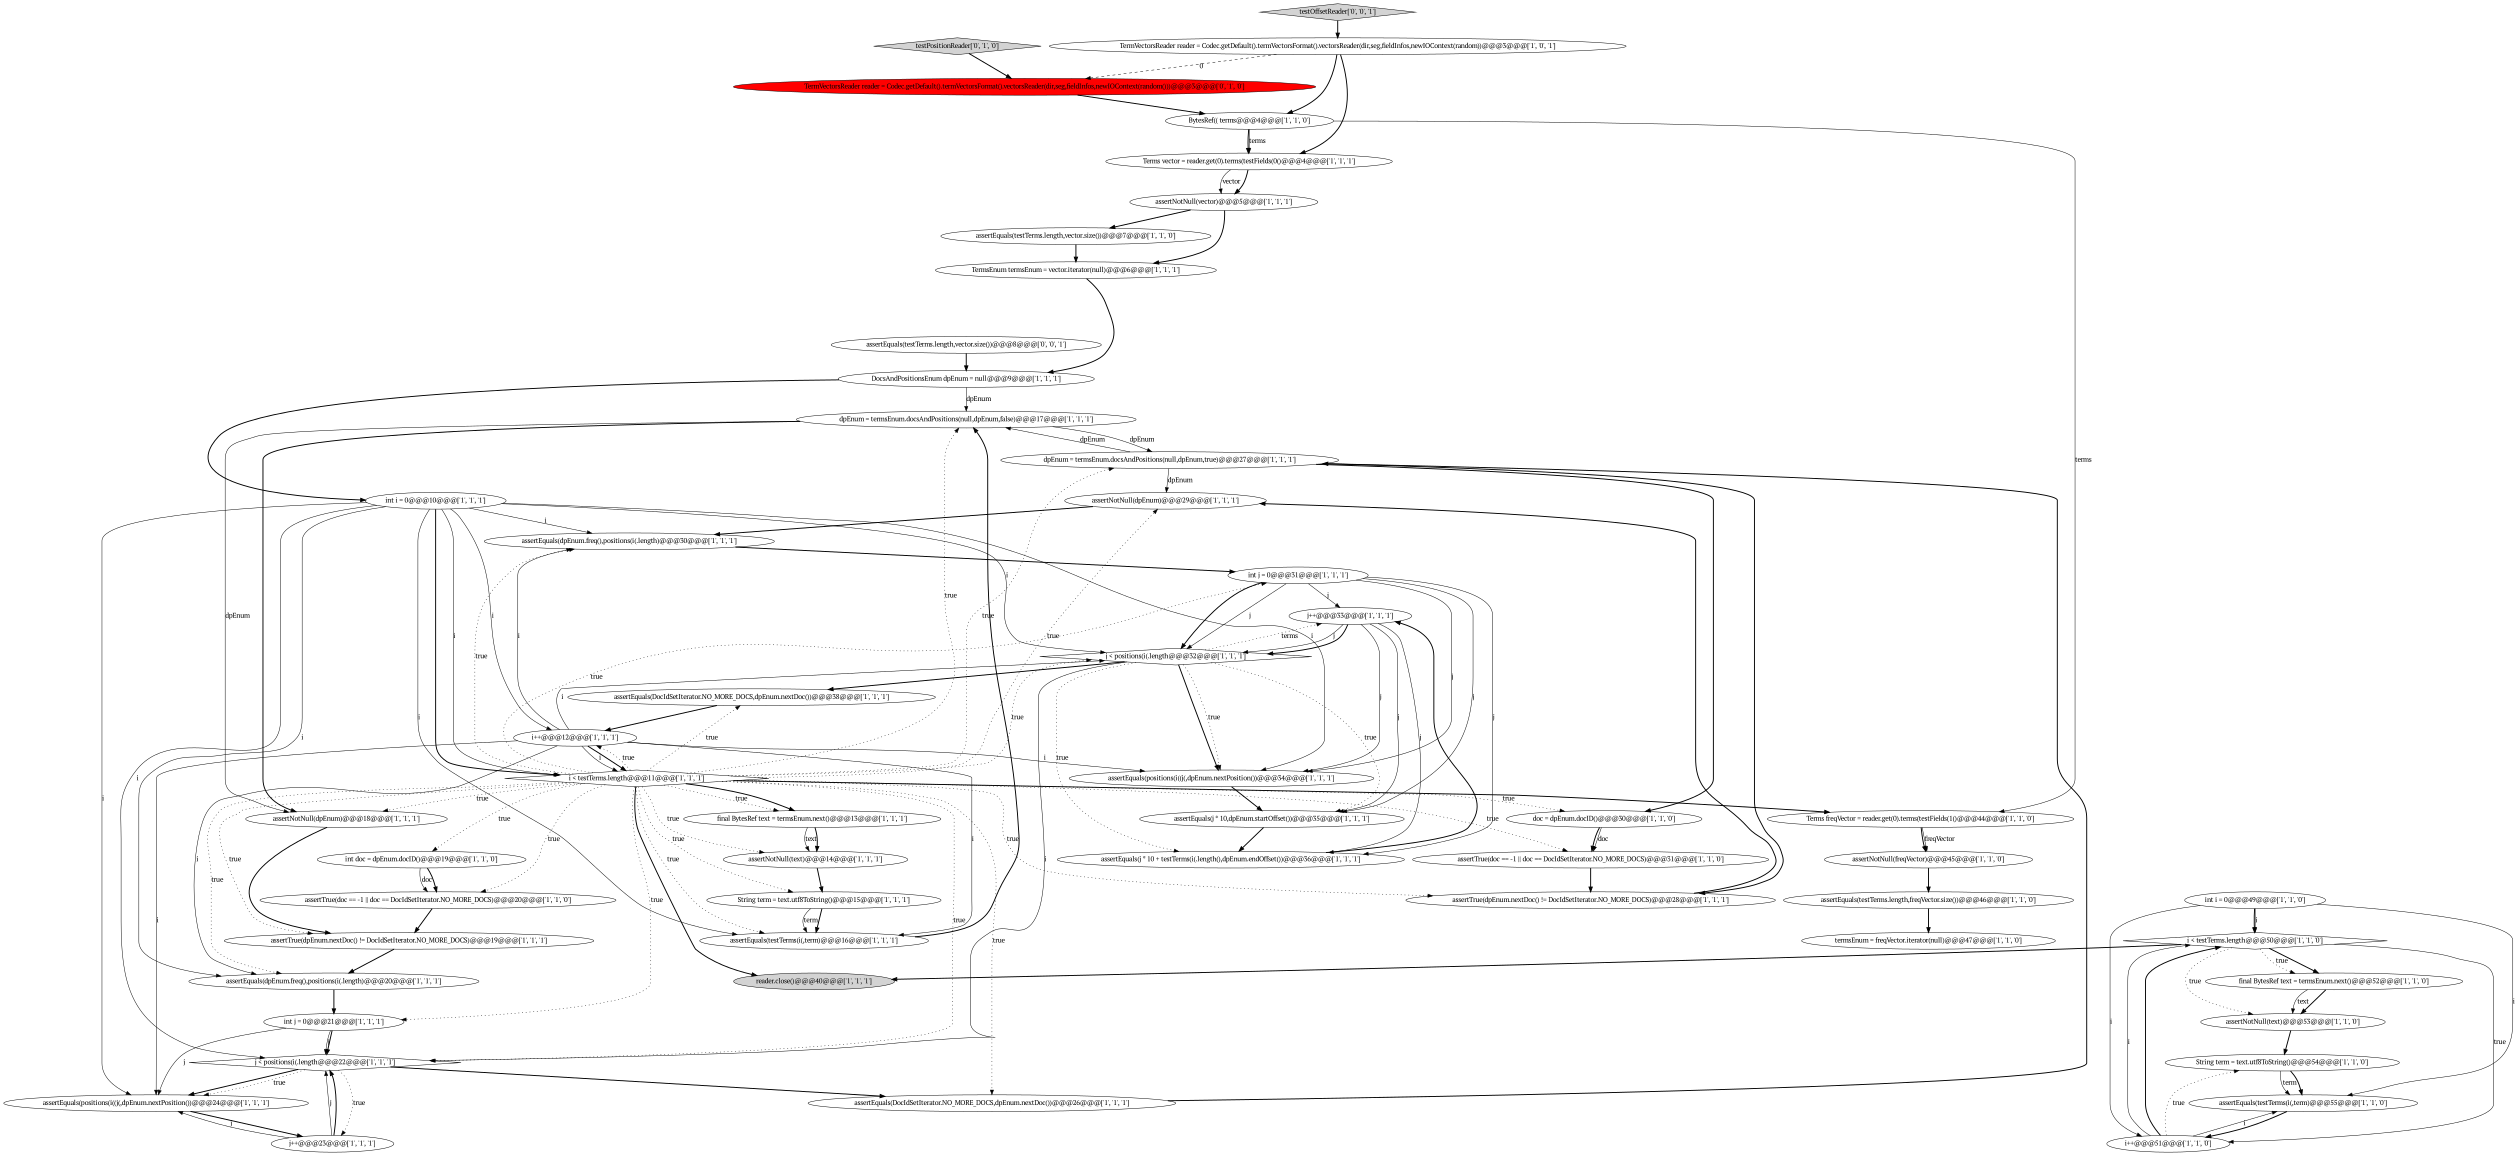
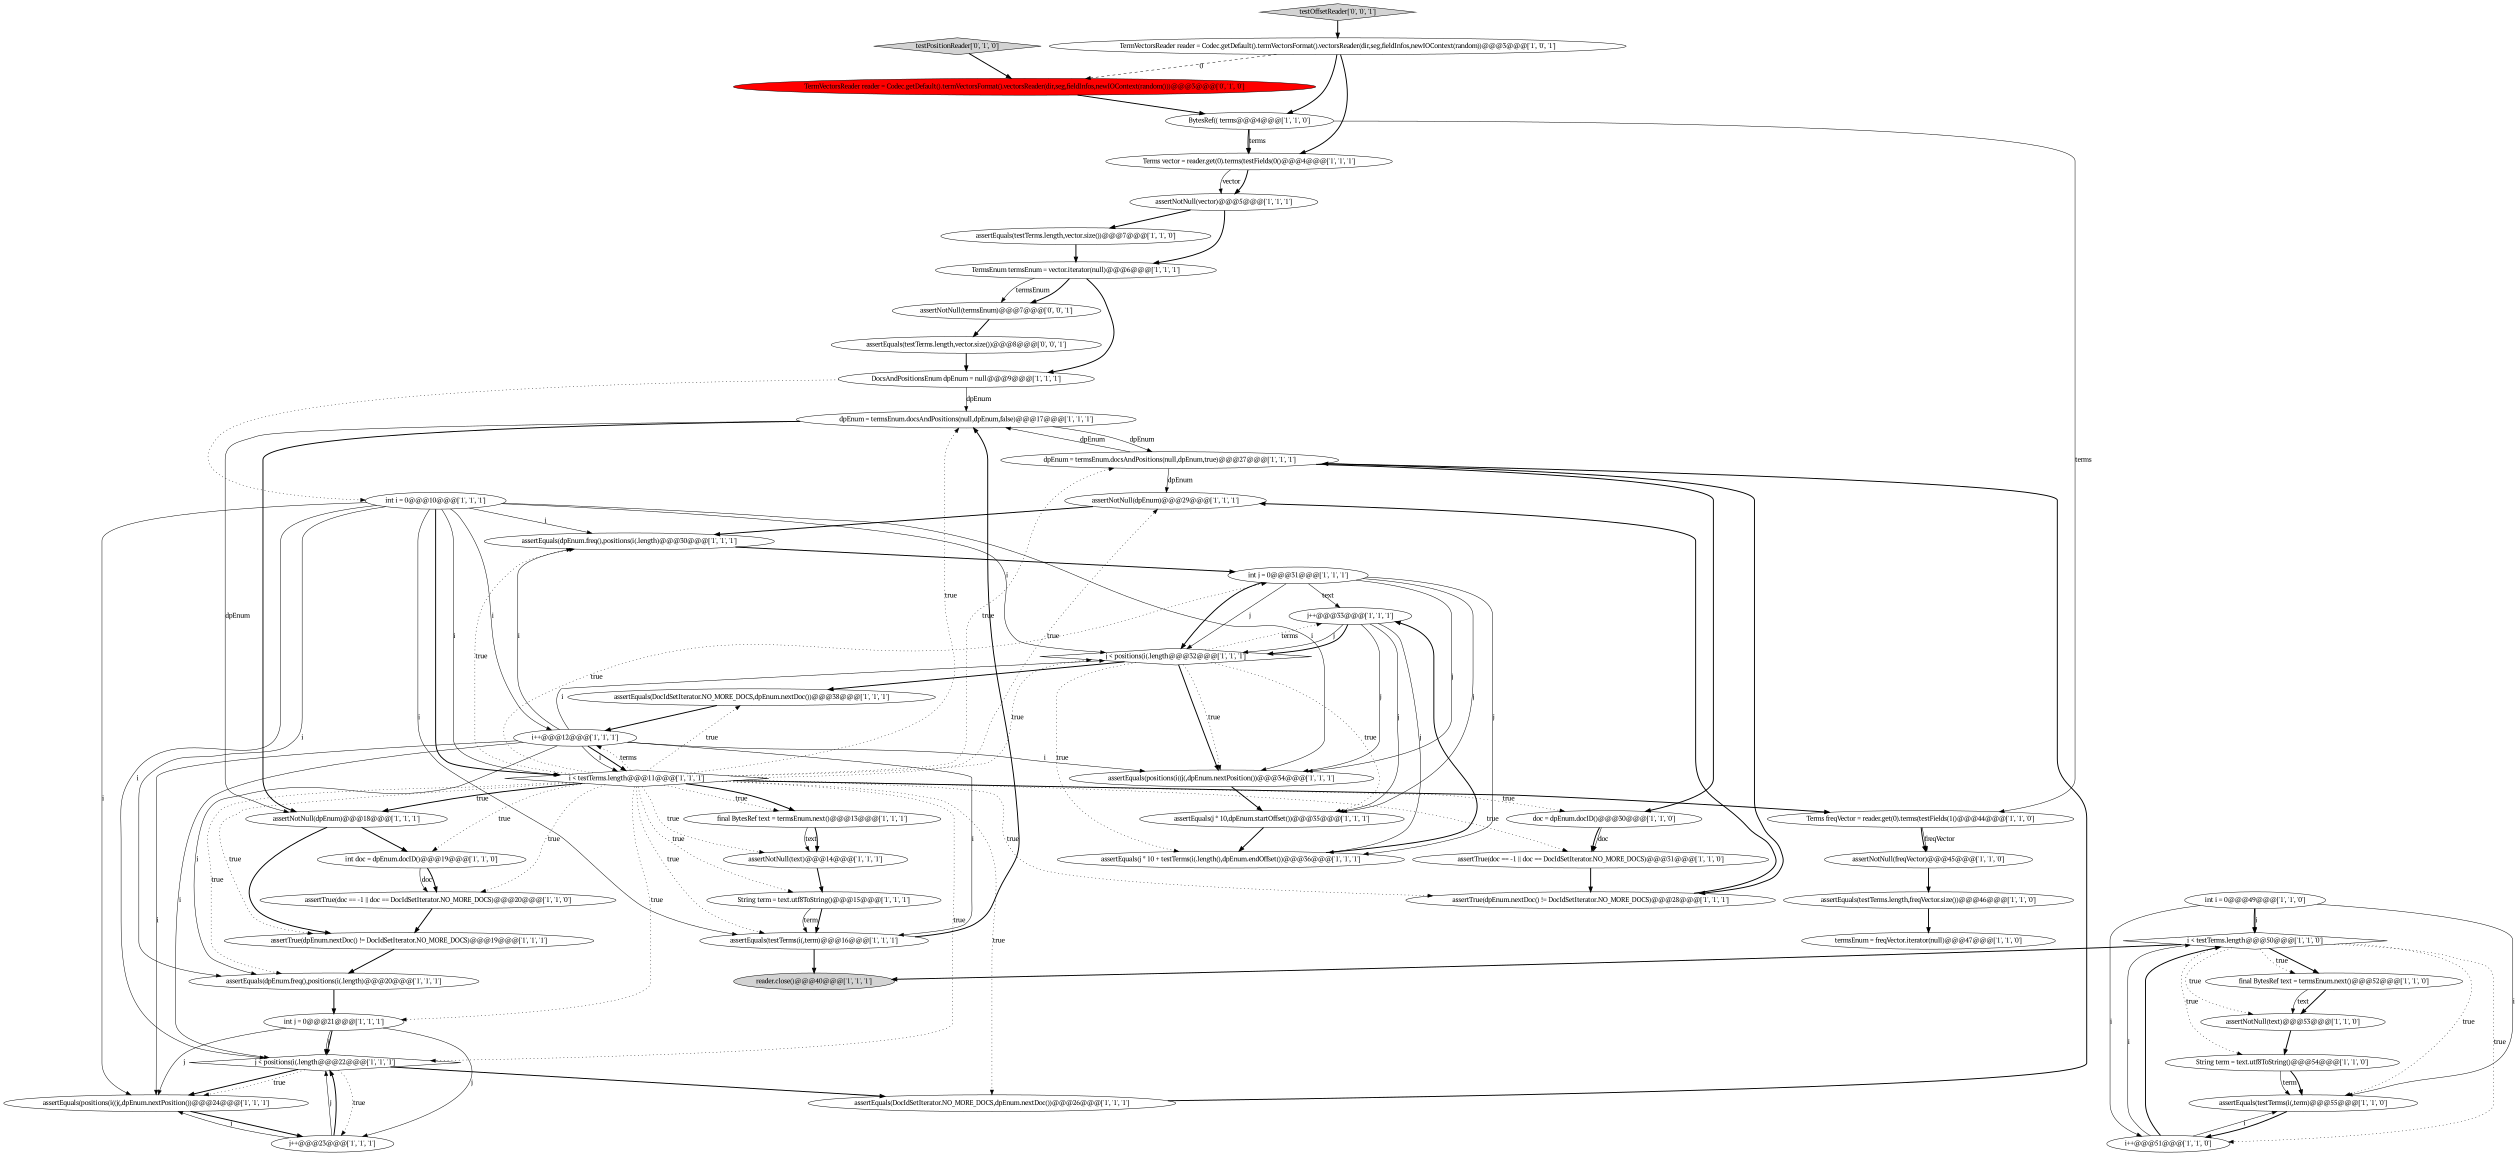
  digraph {
    fontname="PT Serif"
    node [fillcolor=white fontname="PT Serif" shape=ellipse style=filled]
    edge [fontname="PT Serif" style=bold]
    n1 [label="BytesRef(( terms@@@4@@@['1', '1', '0']"]
    n2 [label="Terms freqVector = reader.get(0).terms(testFields(1()@@@44@@@['1', '1', '0']"]
    n3 [label="Terms vector = reader.get(0).terms(testFields(0()@@@4@@@['1', '1', '1']"]
    n4 [label="assertNotNull(freqVector)@@@45@@@['1', '1', '0']"]
    n5 [label="assertNotNull(vector)@@@5@@@['1', '1', '1']"]
    n6 [label="j < positions(i(.length@@@22@@@['1', '1', '1']" shape=diamond]
    n7 [label="assertEquals(DocIdSetIterator.NO_MORE_DOCS,dpEnum.nextDoc())@@@26@@@['1', '1', '1']"]
    n8 [label="assertEquals(positions(i((j(,dpEnum.nextPosition())@@@24@@@['1', '1', '1']"]
    n9 [label="j++@@@23@@@['1', '1', '1']"]
    n10 [label="dpEnum = termsEnum.docsAndPositions(null,dpEnum,true)@@@27@@@['1', '1', '1']"]
    n11 [label="assertEquals(testTerms(i(,term)@@@16@@@['1', '1', '1']"]
    n12 [label="dpEnum = termsEnum.docsAndPositions(null,dpEnum,false)@@@17@@@['1', '1', '1']"]
    n13 [label="assertNotNull(dpEnum)@@@18@@@['1', '1', '1']"]
    n14 [label="assertEquals(testTerms.length,vector.size())@@@7@@@['1', '1', '0']"]
    n15 [label="TermsEnum termsEnum = vector.iterator(null)@@@6@@@['1', '1', '1']"]
    n16 [label="DocsAndPositionsEnum dpEnum = null@@@9@@@['1', '1', '1']"]
+   n17 [label="assertNotNull(termsEnum)@@@7@@@['0', '0', '1']"]
    n18 [label="doc = dpEnum.docID()@@@30@@@['1', '1', '0']"]
    n19 [label="assertTrue(doc == -1 || doc == DocIdSetIterator.NO_MORE_DOCS)@@@31@@@['1', '1', '0']"]
    n20 [label="assertTrue(dpEnum.nextDoc() != DocIdSetIterator.NO_MORE_DOCS)@@@28@@@['1', '1', '1']"]
    n21 [label="int j = 0@@@21@@@['1', '1', '1']"]
    n22 [label="j++@@@33@@@['1', '1', '1']"]
    n23 [label="assertEquals(j * 10 + testTerms(i(.length(),dpEnum.endOffset())@@@36@@@['1', '1', '1']"]
    n24 [label="assertEquals(j * 10,dpEnum.startOffset())@@@35@@@['1', '1', '1']"]
    n25 [label="assertEquals(positions(i((j(,dpEnum.nextPosition())@@@34@@@['1', '1', '1']"]
    n26 [label="j < positions(i(.length@@@32@@@['1', '1', '1']" shape=diamond]
    n27 [label="assertEquals(DocIdSetIterator.NO_MORE_DOCS,dpEnum.nextDoc())@@@38@@@['1', '1', '1']"]
    n28 [label="assertEquals(testTerms.length,freqVector.size())@@@46@@@['1', '1', '0']"]
    n29 [label="assertNotNull(dpEnum)@@@29@@@['1', '1', '1']"]
    n30 [label="final BytesRef text = termsEnum.next()@@@52@@@['1', '1', '0']"]
    n31 [label="assertNotNull(text)@@@53@@@['1', '1', '0']"]
    n32 [label="String term = text.utf8ToString()@@@54@@@['1', '1', '0']"]
    n33 [label="assertEquals(dpEnum.freq(),positions(i(.length)@@@30@@@['1', '1', '1']"]
    n34 [label="int j = 0@@@31@@@['1', '1', '1']"]
    n35 [fillcolor=red label="TermVectorsReader reader = Codec.getDefault().termVectorsFormat().vectorsReader(dir,seg,fieldInfos,newIOContext(random()))@@@3@@@['0', '1', '0']"]
    n36 [label="i++@@@51@@@['1', '1', '0']"]
    n37 [label="assertEquals(testTerms(i(,term)@@@55@@@['1', '1', '0']"]
    n38 [label="i < testTerms.length@@@50@@@['1', '1', '0']" shape=diamond]
    n39 [fillcolor=lightgray label="reader.close()@@@40@@@['1', '1', '1']"]
    n40 [label="assertEquals(testTerms.length,vector.size())@@@8@@@['0', '0', '1']"]
    n41 [label="int i = 0@@@10@@@['1', '1', '1']"]
    n42 [label="assertNotNull(text)@@@14@@@['1', '1', '1']"]
    n43 [label="String term = text.utf8ToString()@@@15@@@['1', '1', '1']"]
    n44 [fillcolor=lightgray label="testPositionReader['0', '1', '0']" shape=diamond]
    n45 [label="i++@@@12@@@['1', '1', '1']"]
    n46 [label="assertEquals(dpEnum.freq(),positions(i(.length)@@@20@@@['1', '1', '1']"]
    n47 [label="i < testTerms.length@@@11@@@['1', '1', '1']" shape=diamond]
    n48 [label="assertTrue(doc == -1 || doc == DocIdSetIterator.NO_MORE_DOCS)@@@20@@@['1', '1', '0']"]
    n49 [label="assertTrue(dpEnum.nextDoc() != DocIdSetIterator.NO_MORE_DOCS)@@@19@@@['1', '1', '1']"]
    n50 [label="int doc = dpEnum.docID()@@@19@@@['1', '1', '0']"]
    n51 [label="final BytesRef text = termsEnum.next()@@@13@@@['1', '1', '1']"]
    n52 [fillcolor=lightgray label="testOffsetReader['0', '0', '1']" shape=diamond]
    n53 [label="TermVectorsReader reader = Codec.getDefault().termVectorsFormat().vectorsReader(dir,seg,fieldInfos,newIOContext(random))@@@3@@@['1', '0', '1']"]
    n54 [label="int i = 0@@@49@@@['1', '1', '0']"]
    n55 [label="termsEnum = freqVector.iterator(null)@@@47@@@['1', '1', '0']"]
    n1 -> n2 [label=terms style=solid]
    n1 -> n3 [label=terms style=solid]
    n1 -> n3
    n2 -> n4
    n2 -> n4 [label=freqVector style=solid]
    n3 -> n5
    n3 -> n5 [label=vector style=solid]
    n4 -> n28
    n5 -> n14
    n5 -> n15
    n6 -> n7
    n6 -> n8
    n6 -> n8 [label=true style=dotted]
    n6 -> n9 [label=true style=dotted]
    n7 -> n10
    n8 -> n9
    n9 -> n6 [label=j style=solid]
    n9 -> n6
    n9 -> n8 [label=j style=solid]
    n10 -> n12 [label=dpEnum style=solid]
    n10 -> n18
    n10 -> n20
    n10 -> n29 [label=dpEnum style=solid]
    n11 -> n12
    n12 -> n10 [label=dpEnum style=solid]
    n12 -> n13 [label=dpEnum style=solid]
    n12 -> n13
    n13 -> n49
+   n13 -> n50
    n14 -> n15
    n15 -> n16
+   n15 -> n17
+   n15 -> n17 [label=termsEnum style=solid]
    n16 -> n12 [label=dpEnum style=solid]
-   n16 -> n41
+   n16 -> n41 [style=dotted]
+   n17 -> n40
    n18 -> n19
    n18 -> n19 [label=doc style=solid]
    n19 -> n20
    n20 -> n29
    n21 -> n6 [label=j style=solid]
    n21 -> n6
    n21 -> n8 [label=j style=solid]
+   n21 -> n9 [label=j style=solid]
    n22 -> n23 [label=j style=solid]
    n22 -> n24 [label=j style=solid]
    n22 -> n25 [label=j style=solid]
    n22 -> n26 [label=j style=solid]
    n22 -> n26
    n23 -> n22
    n24 -> n23
    n25 -> n24
    n26 -> n22 [label=terms style=dotted]
    n26 -> n23 [label=true style=dotted]
    n26 -> n24 [label=true style=dotted]
    n26 -> n25 [label=true style=dotted]
    n26 -> n25
    n26 -> n27
    n27 -> n45
    n28 -> n55
    n29 -> n33
    n30 -> n31
    n30 -> n31 [label=text style=solid]
    n31 -> n32
    n32 -> n37 [label=term style=solid]
    n32 -> n37
    n33 -> n34
-   n34 -> n22 [label=j style=solid]
+   n34 -> n22 [label=text style=solid]
    n34 -> n23 [label=j style=solid]
    n34 -> n24 [label=j style=solid]
    n34 -> n25 [label=j style=solid]
    n34 -> n26
    n34 -> n26 [label=j style=solid]
    n35 -> n1
    n36 -> n37 [label=i style=solid]
    n36 -> n38 [label=i style=solid]
    n36 -> n38
    n37 -> n36
    n38 -> n30
    n38 -> n30 [label=true style=dotted]
    n38 -> n31 [label=true style=dotted]
-   n36 -> n32 [label=true style=dotted]
-   n38 -> n36 [label=true style=solid]
+   n38 -> n32 [label=true style=dotted]
+   n38 -> n36 [label=true style=dotted]
+   n38 -> n37 [label=true style=dotted]
    n38 -> n39
    n40 -> n16
    n41 -> n6 [label=i style=solid]
    n41 -> n8 [label=i style=solid]
    n41 -> n11 [label=i style=solid]
    n41 -> n25 [label=i style=solid]
    n41 -> n26 [label=i style=solid]
    n41 -> n33 [label=i style=solid]
    n41 -> n45 [label=i style=solid]
    n41 -> n46 [label=i style=solid]
    n41 -> n47
    n41 -> n47 [label=i style=solid]
    n42 -> n43
    n43 -> n11 [label=term style=solid]
    n43 -> n11
    n44 -> n35
-   n26 -> n6 [label=i style=solid]
+   n45 -> n6 [label=i style=solid]
    n45 -> n8 [label=i style=solid]
    n45 -> n11 [label=i style=solid]
    n45 -> n25 [label=i style=solid]
    n45 -> n26 [label=i style=solid]
    n45 -> n33 [label=i style=solid]
    n45 -> n46 [label=i style=solid]
    n45 -> n47 [label=i style=solid]
    n45 -> n47
    n46 -> n21
    n47 -> n2
    n47 -> n6 [label=true style=dotted]
    n47 -> n7 [label=true style=dotted]
    n47 -> n10 [label=true style=dotted]
    n47 -> n11 [label=true style=dotted]
    n47 -> n12 [label=true style=dotted]
-   n47 -> n13 [label=true style=dotted]
+   n47 -> n13 [label=true]
    n47 -> n18 [label=true style=dotted]
    n47 -> n19 [label=true style=dotted]
    n47 -> n20 [label=true style=dotted]
    n47 -> n21 [label=true style=dotted]
    n47 -> n26 [label=true style=dotted]
    n47 -> n27 [label=true style=dotted]
    n47 -> n29 [label=true style=dotted]
    n47 -> n33 [label=true style=dotted]
    n47 -> n34 [label=true style=dotted]
-   n47 -> n39
+   n11 -> n39
    n47 -> n42 [label=true style=dotted]
    n47 -> n43 [label=true style=dotted]
-   n47 -> n45 [label=true style=dotted]
+   n47 -> n45 [label=terms style=dotted]
    n47 -> n46 [label=true style=dotted]
    n47 -> n48 [label=true style=dotted]
    n47 -> n49 [label=true style=dotted]
    n47 -> n50 [label=true style=dotted]
    n47 -> n51 [label=true style=dotted]
    n47 -> n51
    n48 -> n49
    n49 -> n46
    n50 -> n48 [label=doc style=solid]
    n50 -> n48
    n51 -> n42 [label=text style=solid]
    n51 -> n42
    n52 -> n53
    n53 -> n1
    n53 -> n3
    n53 -> n35 [label=0 style=dashed]
    n54 -> n36 [label=i style=solid]
    n54 -> n37 [label=i style=solid]
    n54 -> n38
    n54 -> n38 [label=i style=solid]
  }
